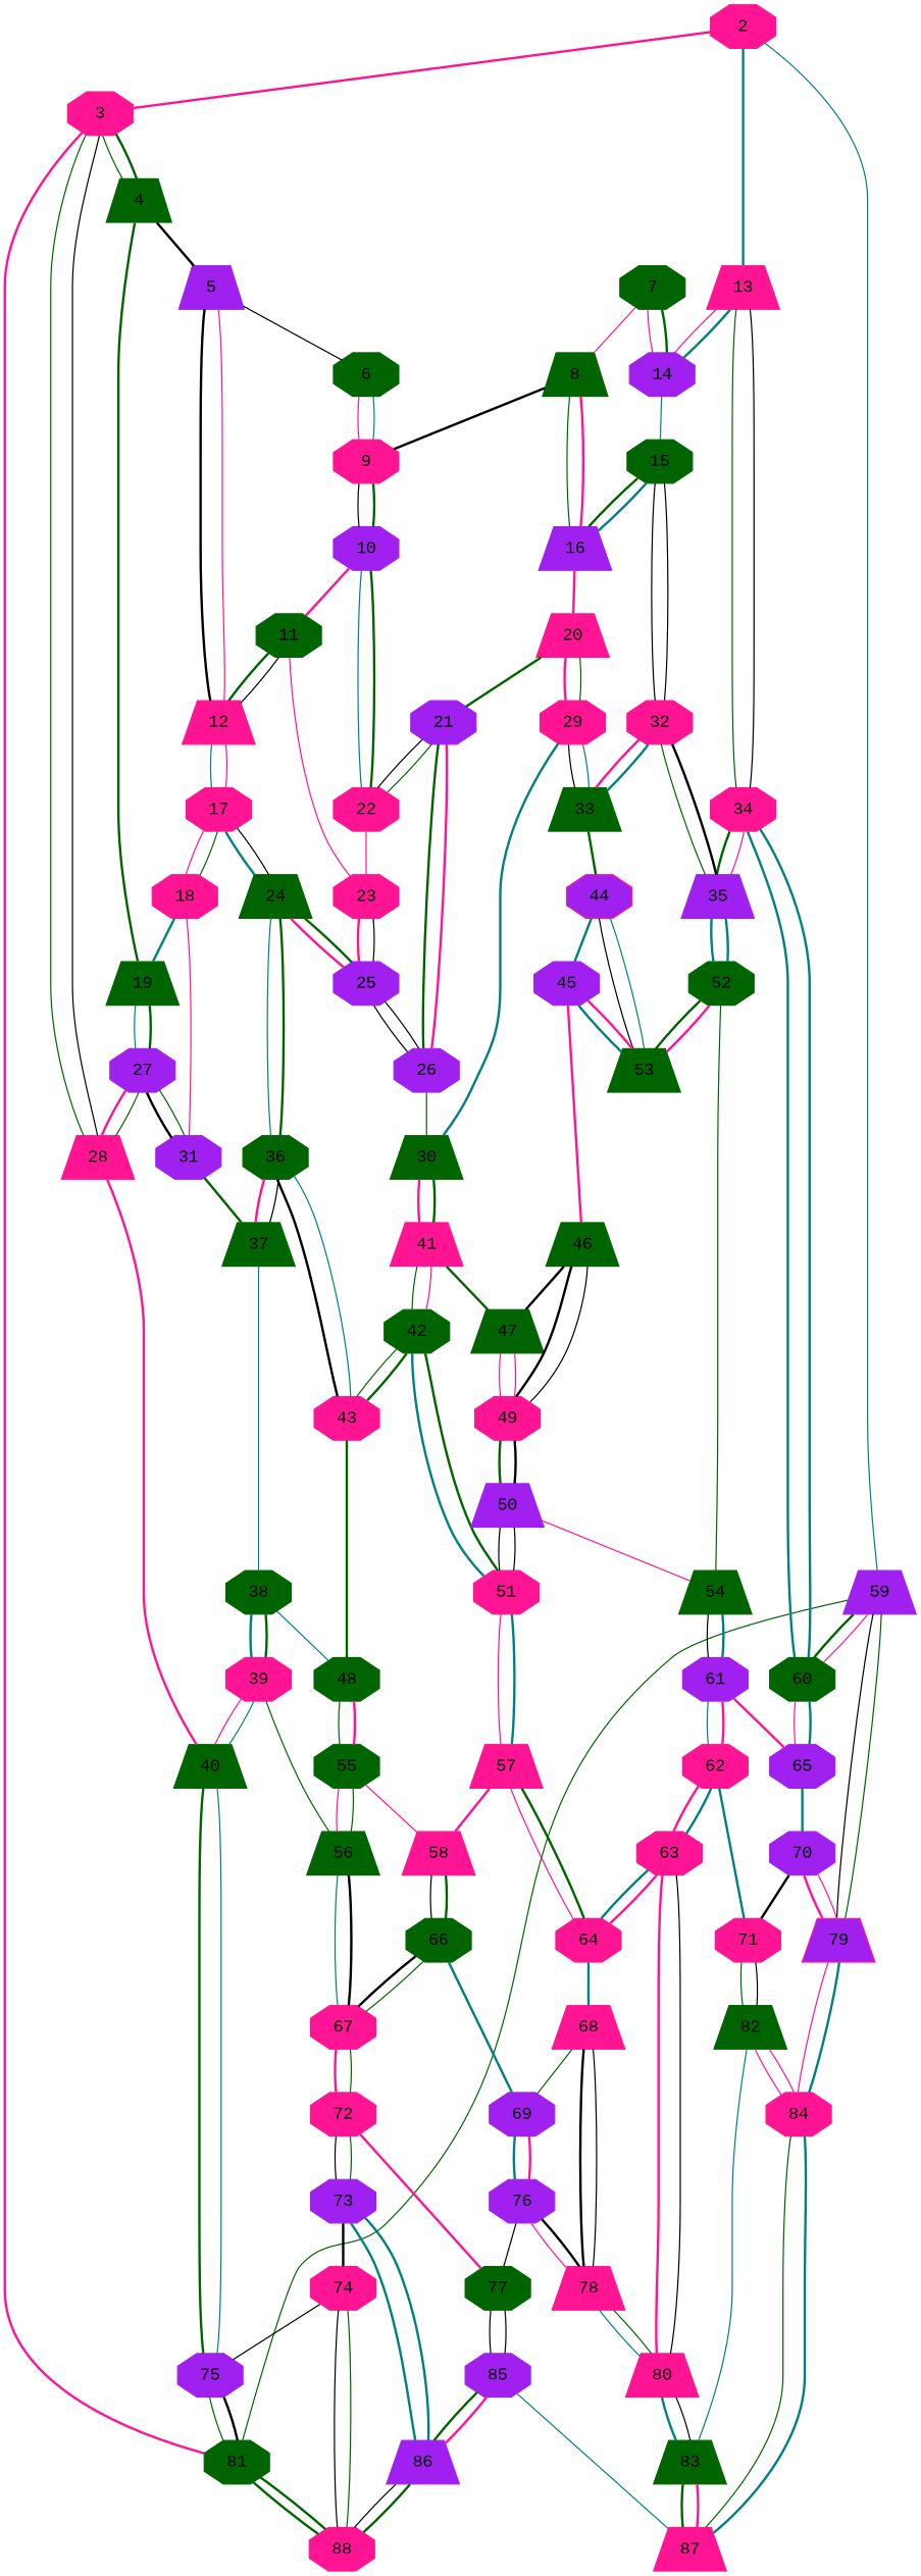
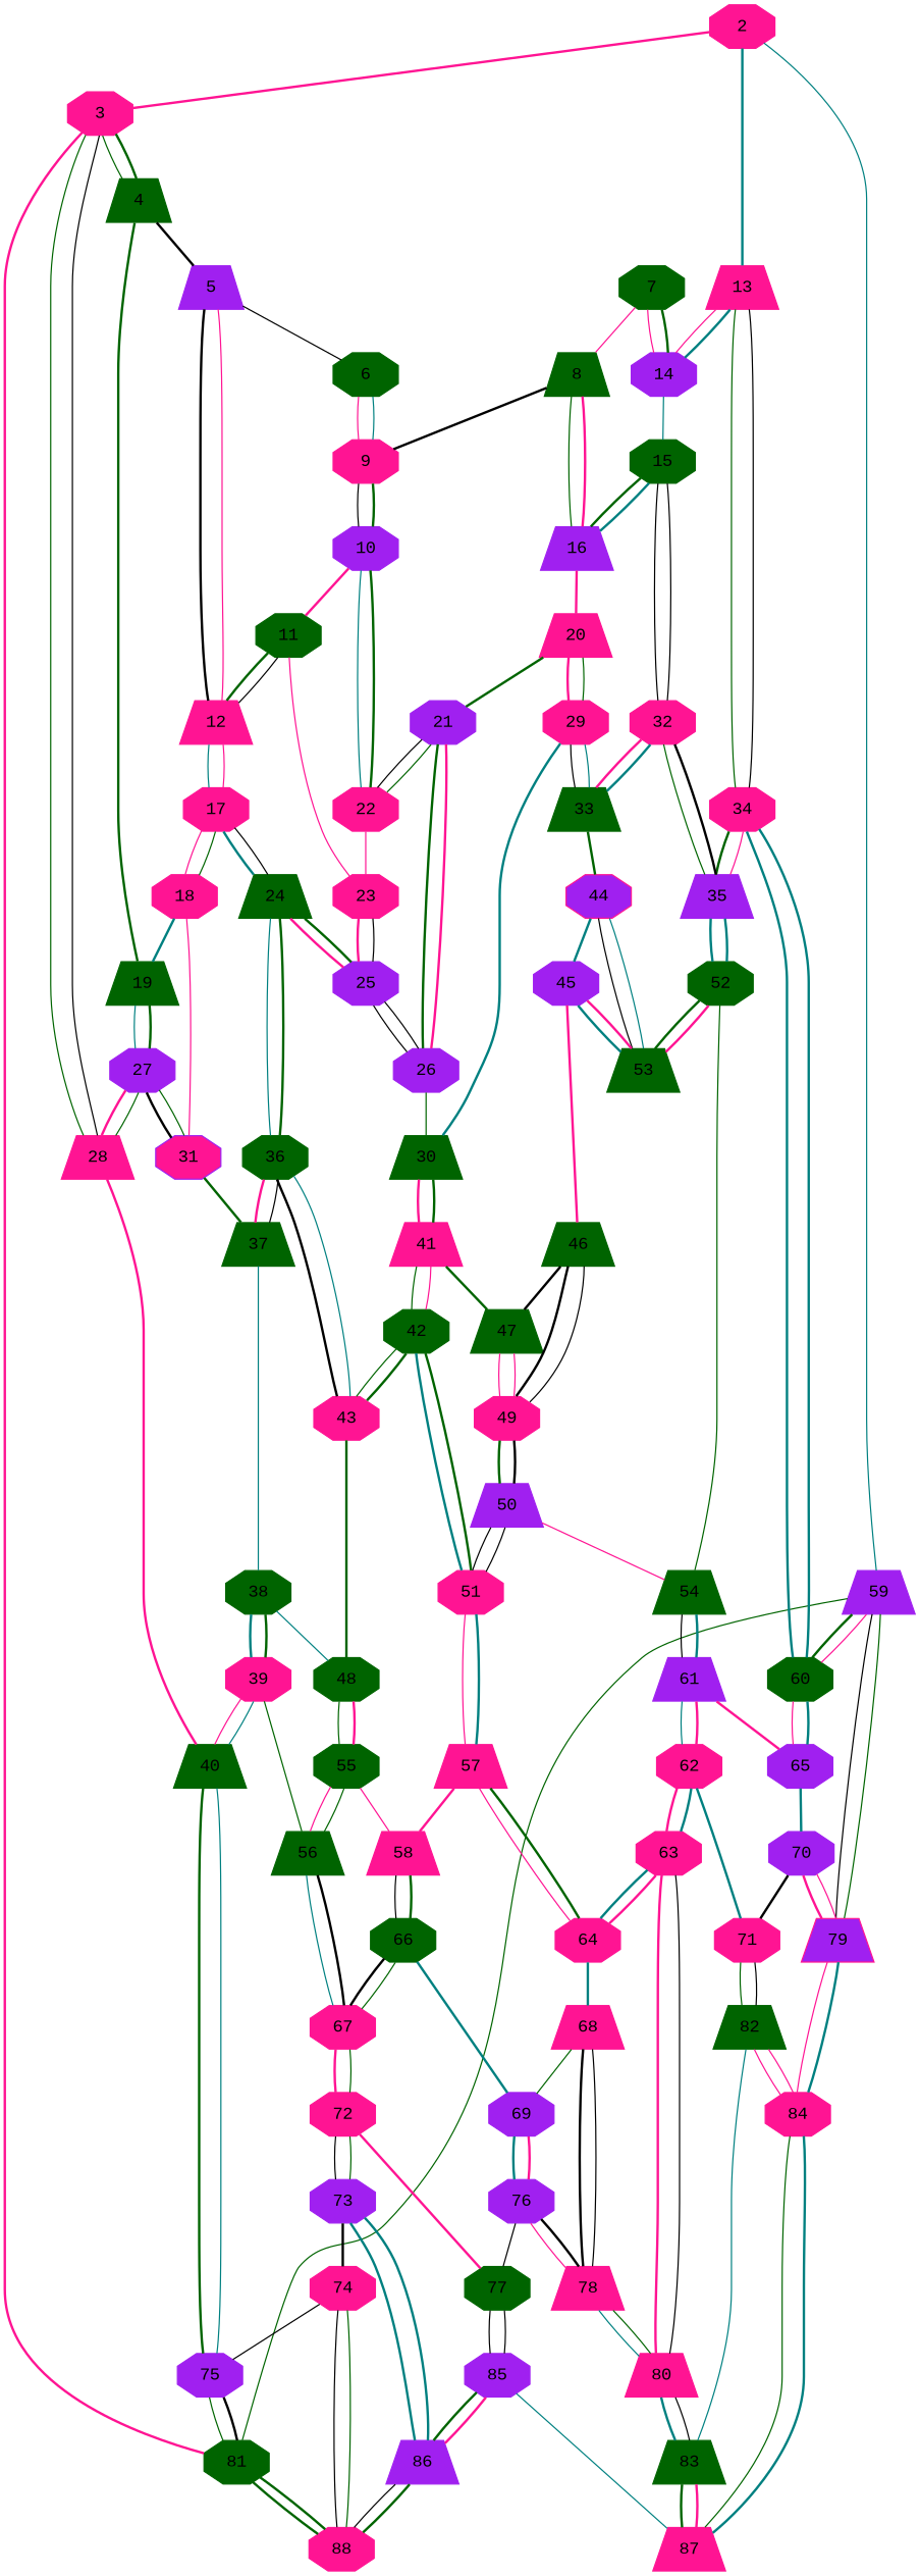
  graph {
    fontname="Liberation Mono"
    node [color=deeppink fontname="Liberation Mono" shape=octagon style=filled]
    edge [color=darkgreen fontname="Liberation Mono" style=bold]
    2
    3
    13 [shape=trapezium]
    59 [color=purple shape=trapezium]
    7 [color=darkgreen]
    8 [color=darkgreen shape=trapezium]
    14 [color=purple]
    4 [color=darkgreen shape=trapezium]
    28 [shape=trapezium]
    81 [color=darkgreen]
    34
    60 [color=darkgreen]
    79 [fillcolor=purple shape=trapezium]
    5 [color=purple shape=trapezium]
    19 [color=darkgreen shape=trapezium]
    40 [color=darkgreen shape=trapezium]
    88
    6 [color=darkgreen]
    12 [shape=trapezium]
    27 [color=purple]
    9
    17
    10 [color=purple]
    16 [color=purple shape=trapezium]
    15 [color=darkgreen]
    20 [shape=trapezium]
    11 [color=darkgreen]
    22
    23
    25 [color=purple]
    18
    24 [color=darkgreen shape=trapezium]
    35 [color=purple shape=trapezium]
    32
    33 [color=darkgreen shape=trapezium]
    21 [color=purple]
    29
-   31 [color=purple]
+   31 [color=purple fillcolor=deeppink]
    36 [color=darkgreen]
    37 [color=darkgreen shape=trapezium]
    26 [color=purple]
    30 [color=darkgreen shape=trapezium]
    43
    41 [shape=trapezium]
    75 [color=purple]
    44 [fillcolor=purple]
    42 [color=darkgreen]
    47 [color=darkgreen shape=trapezium]
    38 [color=darkgreen]
    52 [color=darkgreen]
    45 [color=purple]
    53 [color=darkgreen shape=trapezium]
    65 [color=purple]
    54 [color=darkgreen shape=trapezium]
    48 [color=darkgreen]
    39
    56 [color=darkgreen shape=trapezium]
    55 [color=darkgreen]
    67
    51
    49
    57 [shape=trapezium]
    46 [color=darkgreen shape=trapezium]
    50 [color=purple shape=trapezium]
    58 [shape=trapezium]
-   61 [color=purple]
+   61 [color=purple shape=trapezium]
    64
    62
    66 [color=darkgreen]
    72
    68 [shape=trapezium]
    69 [color=purple]
    84
    70 [color=purple]
    63
    71
    80 [shape=trapezium]
    82 [color=darkgreen shape=trapezium]
    83 [color=darkgreen shape=trapezium]
    78 [shape=trapezium]
    76 [color=purple]
    73 [color=purple]
    77 [color=darkgreen]
    74
    86 [color=purple shape=trapezium]
    85 [color=purple]
    87 [shape=trapezium]
    2 -- 3 [color=deeppink]
    2 -- 13 [color=teal]
    2 -- 59 [color=teal style=solid]
    3 -- 4 [style=solid]
    3 -- 4
    3 -- 28 [style=solid]
    3 -- 28 [color=black style=solid]
    3 -- 81 [color=deeppink]
    13 -- 14 [color=deeppink style=solid]
    13 -- 14 [color=teal]
    13 -- 34 [style=solid]
    13 -- 34 [color=black style=solid]
    59 -- 81 [style=solid]
    59 -- 60
    59 -- 60 [color=deeppink style=solid]
    59 -- 79 [color=black style=solid]
    59 -- 79 [style=solid]
    7 -- 8 [color=deeppink style=solid]
    7 -- 14 [color=deeppink style=solid]
    7 -- 14
    8 -- 9 [color=black]
    8 -- 16 [style=solid]
    8 -- 16 [color=deeppink]
    14 -- 15 [color=teal style=solid]
    4 -- 5 [color=black]
    4 -- 19
    28 -- 40 [color=deeppink]
    81 -- 88
    81 -- 88
    34 -- 60 [color=teal]
    34 -- 60 [color=teal]
    34 -- 35
    34 -- 35 [color=deeppink style=solid]
    60 -- 65 [color=deeppink style=solid]
    60 -- 65 [color=teal]
    79 -- 84 [color=deeppink style=solid]
    79 -- 84 [color=teal]
    5 -- 6 [color=black style=solid]
    5 -- 12 [color=black]
    5 -- 12 [color=deeppink style=solid]
    19 -- 27 [color=teal style=solid]
    19 -- 27
    40 -- 75
    40 -- 75 [color=teal style=solid]
    6 -- 9 [color=deeppink style=solid]
    6 -- 9 [color=teal style=solid]
    12 -- 17 [color=teal style=solid]
    12 -- 17 [color=deeppink style=solid]
    27 -- 28 [color=deeppink]
    27 -- 28 [style=solid]
    27 -- 31 [color=black]
    27 -- 31 [style=solid]
    9 -- 10 [color=black style=solid]
    9 -- 10
    17 -- 18 [color=deeppink style=solid]
    17 -- 18 [style=solid]
    17 -- 24 [color=teal]
    17 -- 24 [color=black style=solid]
    10 -- 11 [color=deeppink]
    10 -- 22 [color=teal style=solid]
    10 -- 22
    16 -- 20 [color=deeppink]
    15 -- 16
    15 -- 16 [color=teal]
    15 -- 32 [color=black style=solid]
    15 -- 32 [color=black style=solid]
    20 -- 21
    20 -- 29 [color=deeppink]
    20 -- 29 [style=solid]
    11 -- 12
    11 -- 12 [color=black style=solid]
    11 -- 23 [color=deeppink style=solid]
    22 -- 23 [color=deeppink style=solid]
    23 -- 25 [color=deeppink]
    23 -- 25 [color=black style=solid]
    25 -- 26 [color=black style=solid]
    25 -- 26 [color=black style=solid]
    18 -- 19 [color=teal]
    18 -- 31 [color=deeppink style=solid]
    24 -- 25 [color=deeppink]
    24 -- 25
    24 -- 36 [color=teal style=solid]
    24 -- 36
    35 -- 52 [color=teal]
    35 -- 52 [color=teal]
    32 -- 35 [style=solid]
    32 -- 35 [color=black]
    32 -- 33 [color=deeppink]
    32 -- 33 [color=teal]
    33 -- 44
    21 -- 22 [color=black style=solid]
    21 -- 22 [style=solid]
    21 -- 26
    21 -- 26 [color=deeppink]
    29 -- 33 [color=black style=solid]
    29 -- 33 [color=teal style=solid]
    29 -- 30 [color=teal]
    31 -- 37
    36 -- 37 [color=deeppink]
    36 -- 37 [color=black style=solid]
    36 -- 43 [color=black]
    36 -- 43 [color=teal style=solid]
    37 -- 38 [color=teal style=solid]
    26 -- 30 [style=solid]
    30 -- 41 [color=deeppink]
    30 -- 41
    43 -- 48
    41 -- 42 [style=solid]
    41 -- 42 [color=deeppink style=solid]
    41 -- 47
    75 -- 81 [style=solid]
    75 -- 81 [color=black]
    44 -- 45 [color=teal]
    44 -- 53 [color=black style=solid]
    44 -- 53 [color=teal style=solid]
    42 -- 43 [style=solid]
    42 -- 43
    42 -- 51 [color=teal]
    42 -- 51
    47 -- 49 [color=deeppink style=solid]
    47 -- 49 [color=deeppink style=solid]
    38 -- 48 [color=teal style=solid]
    38 -- 39 [color=teal]
    38 -- 39
    52 -- 53
    52 -- 53 [color=deeppink]
    52 -- 54 [style=solid]
    45 -- 53 [color=teal]
    45 -- 53 [color=deeppink]
    45 -- 46 [color=deeppink]
    65 -- 70 [color=teal]
    54 -- 61 [color=black style=solid]
    54 -- 61 [color=teal]
    48 -- 55 [style=solid]
    48 -- 55 [color=deeppink]
    39 -- 40 [color=deeppink style=solid]
    39 -- 40 [color=teal style=solid]
    39 -- 56 [style=solid]
    56 -- 67 [color=teal style=solid]
    56 -- 67 [color=black]
    55 -- 56 [color=deeppink style=solid]
    55 -- 56 [style=solid]
    55 -- 58 [color=deeppink style=solid]
    67 -- 72 [color=deeppink]
    67 -- 72 [style=solid]
    51 -- 57 [color=deeppink style=solid]
    51 -- 57 [color=teal]
    49 -- 50
    49 -- 50 [color=black]
    57 -- 58 [color=deeppink]
    57 -- 64 [color=deeppink style=solid]
    57 -- 64
    46 -- 47 [color=black]
    46 -- 49 [color=black]
    46 -- 49 [color=black style=solid]
    50 -- 54 [color=deeppink style=solid]
    50 -- 51 [color=black style=solid]
    50 -- 51 [color=black style=solid]
    58 -- 66 [color=black style=solid]
    58 -- 66
    61 -- 65 [color=deeppink]
    61 -- 62 [color=teal style=solid]
    61 -- 62 [color=deeppink]
    64 -- 68 [color=teal]
    62 -- 63 [color=deeppink]
    62 -- 63 [color=teal]
    62 -- 71 [color=teal]
    66 -- 67 [color=black]
    66 -- 67 [style=solid]
    66 -- 69 [color=teal]
    72 -- 73 [color=black style=solid]
    72 -- 73 [style=solid]
    72 -- 77 [color=deeppink]
    68 -- 69 [style=solid]
    68 -- 78 [color=black]
    68 -- 78 [color=black style=solid]
    69 -- 76 [color=teal]
    69 -- 76 [color=deeppink]
    84 -- 87 [style=solid]
    84 -- 87 [color=teal]
    70 -- 79 [color=deeppink]
    70 -- 79 [color=deeppink style=solid]
    70 -- 71 [color=black]
    63 -- 64 [color=teal]
    63 -- 64 [color=deeppink]
    63 -- 80 [color=deeppink]
    63 -- 80 [color=black style=solid]
    71 -- 82 [style=solid]
    71 -- 82 [color=black style=solid]
    80 -- 83 [color=teal]
    80 -- 83 [color=black style=solid]
    82 -- 84 [color=deeppink style=solid]
    82 -- 84 [color=deeppink style=solid]
    82 -- 83 [color=teal style=solid]
    83 -- 87
    83 -- 87 [color=deeppink]
    78 -- 80 [color=teal style=solid]
    78 -- 80 [style=solid]
    76 -- 78 [color=deeppink style=solid]
    76 -- 78 [color=black]
    76 -- 77 [color=black style=solid]
    73 -- 74 [color=black]
    73 -- 86 [color=teal]
    73 -- 86 [color=teal]
    77 -- 85 [color=black style=solid]
    77 -- 85 [color=black style=solid]
    74 -- 88 [color=black style=solid]
    74 -- 88 [style=solid]
    74 -- 75 [color=black style=solid]
    86 -- 88 [color=black style=solid]
    86 -- 88
    85 -- 86
    85 -- 86 [color=deeppink]
    85 -- 87 [color=teal style=solid]
  }
